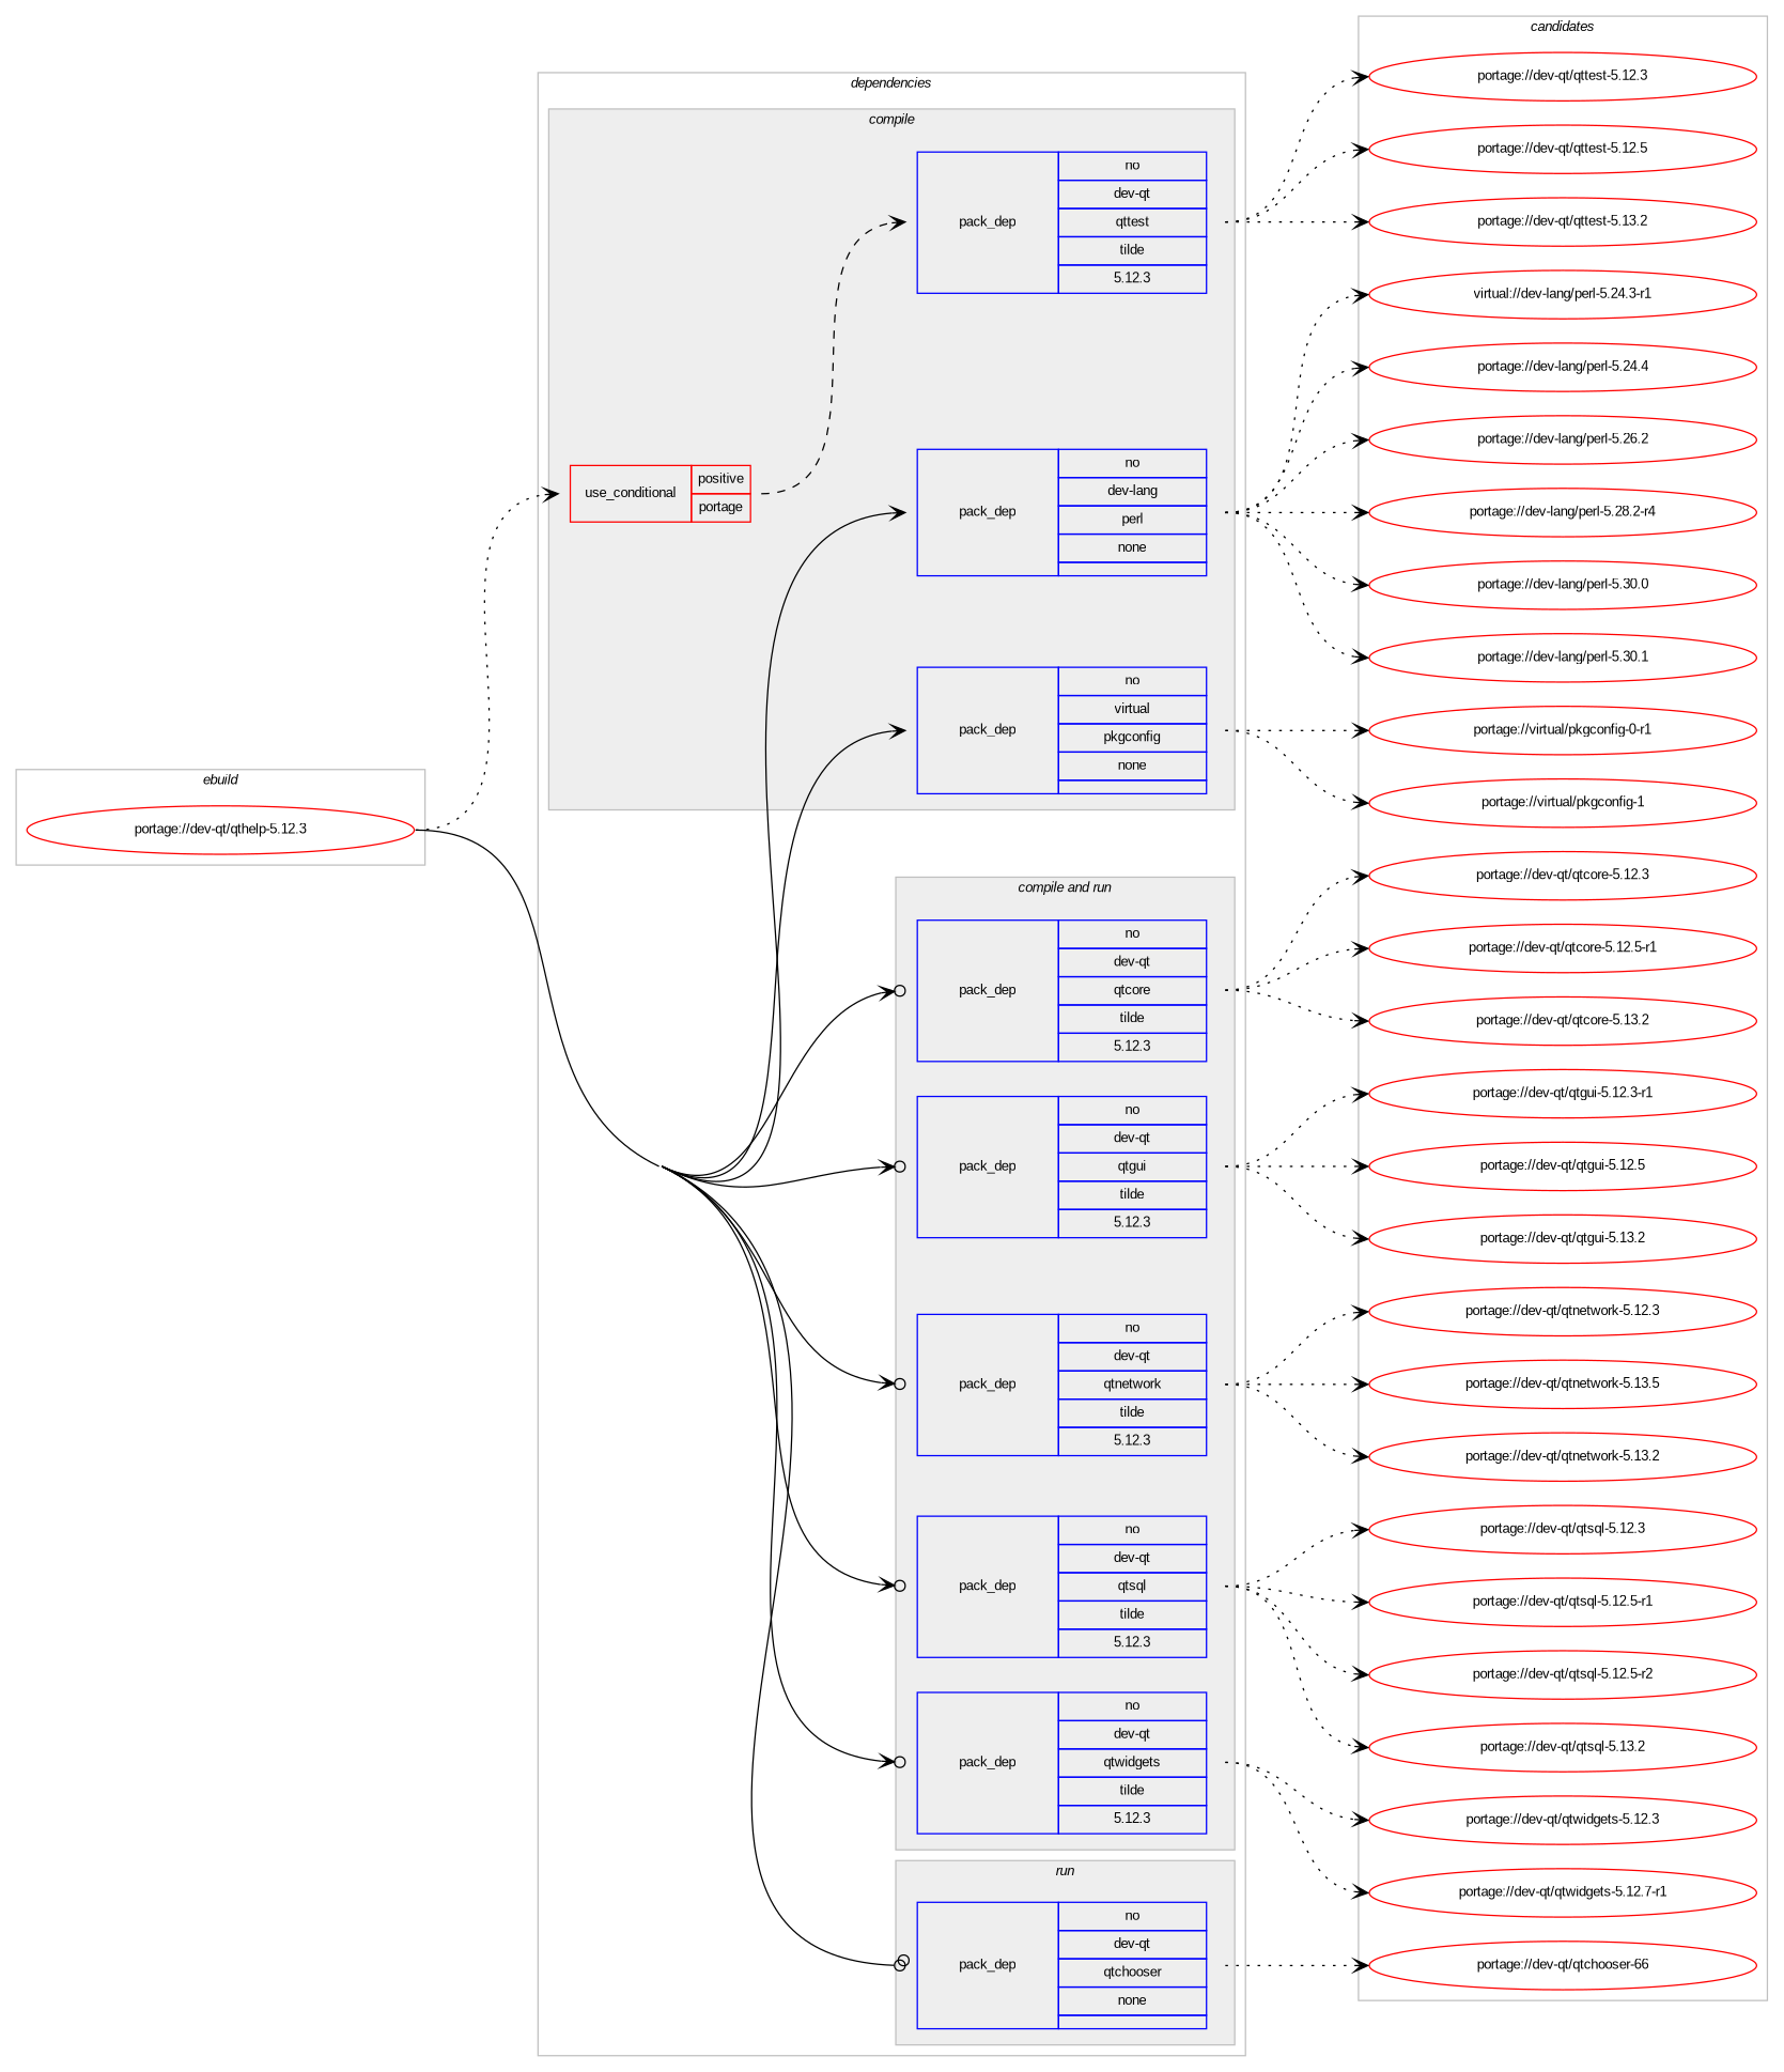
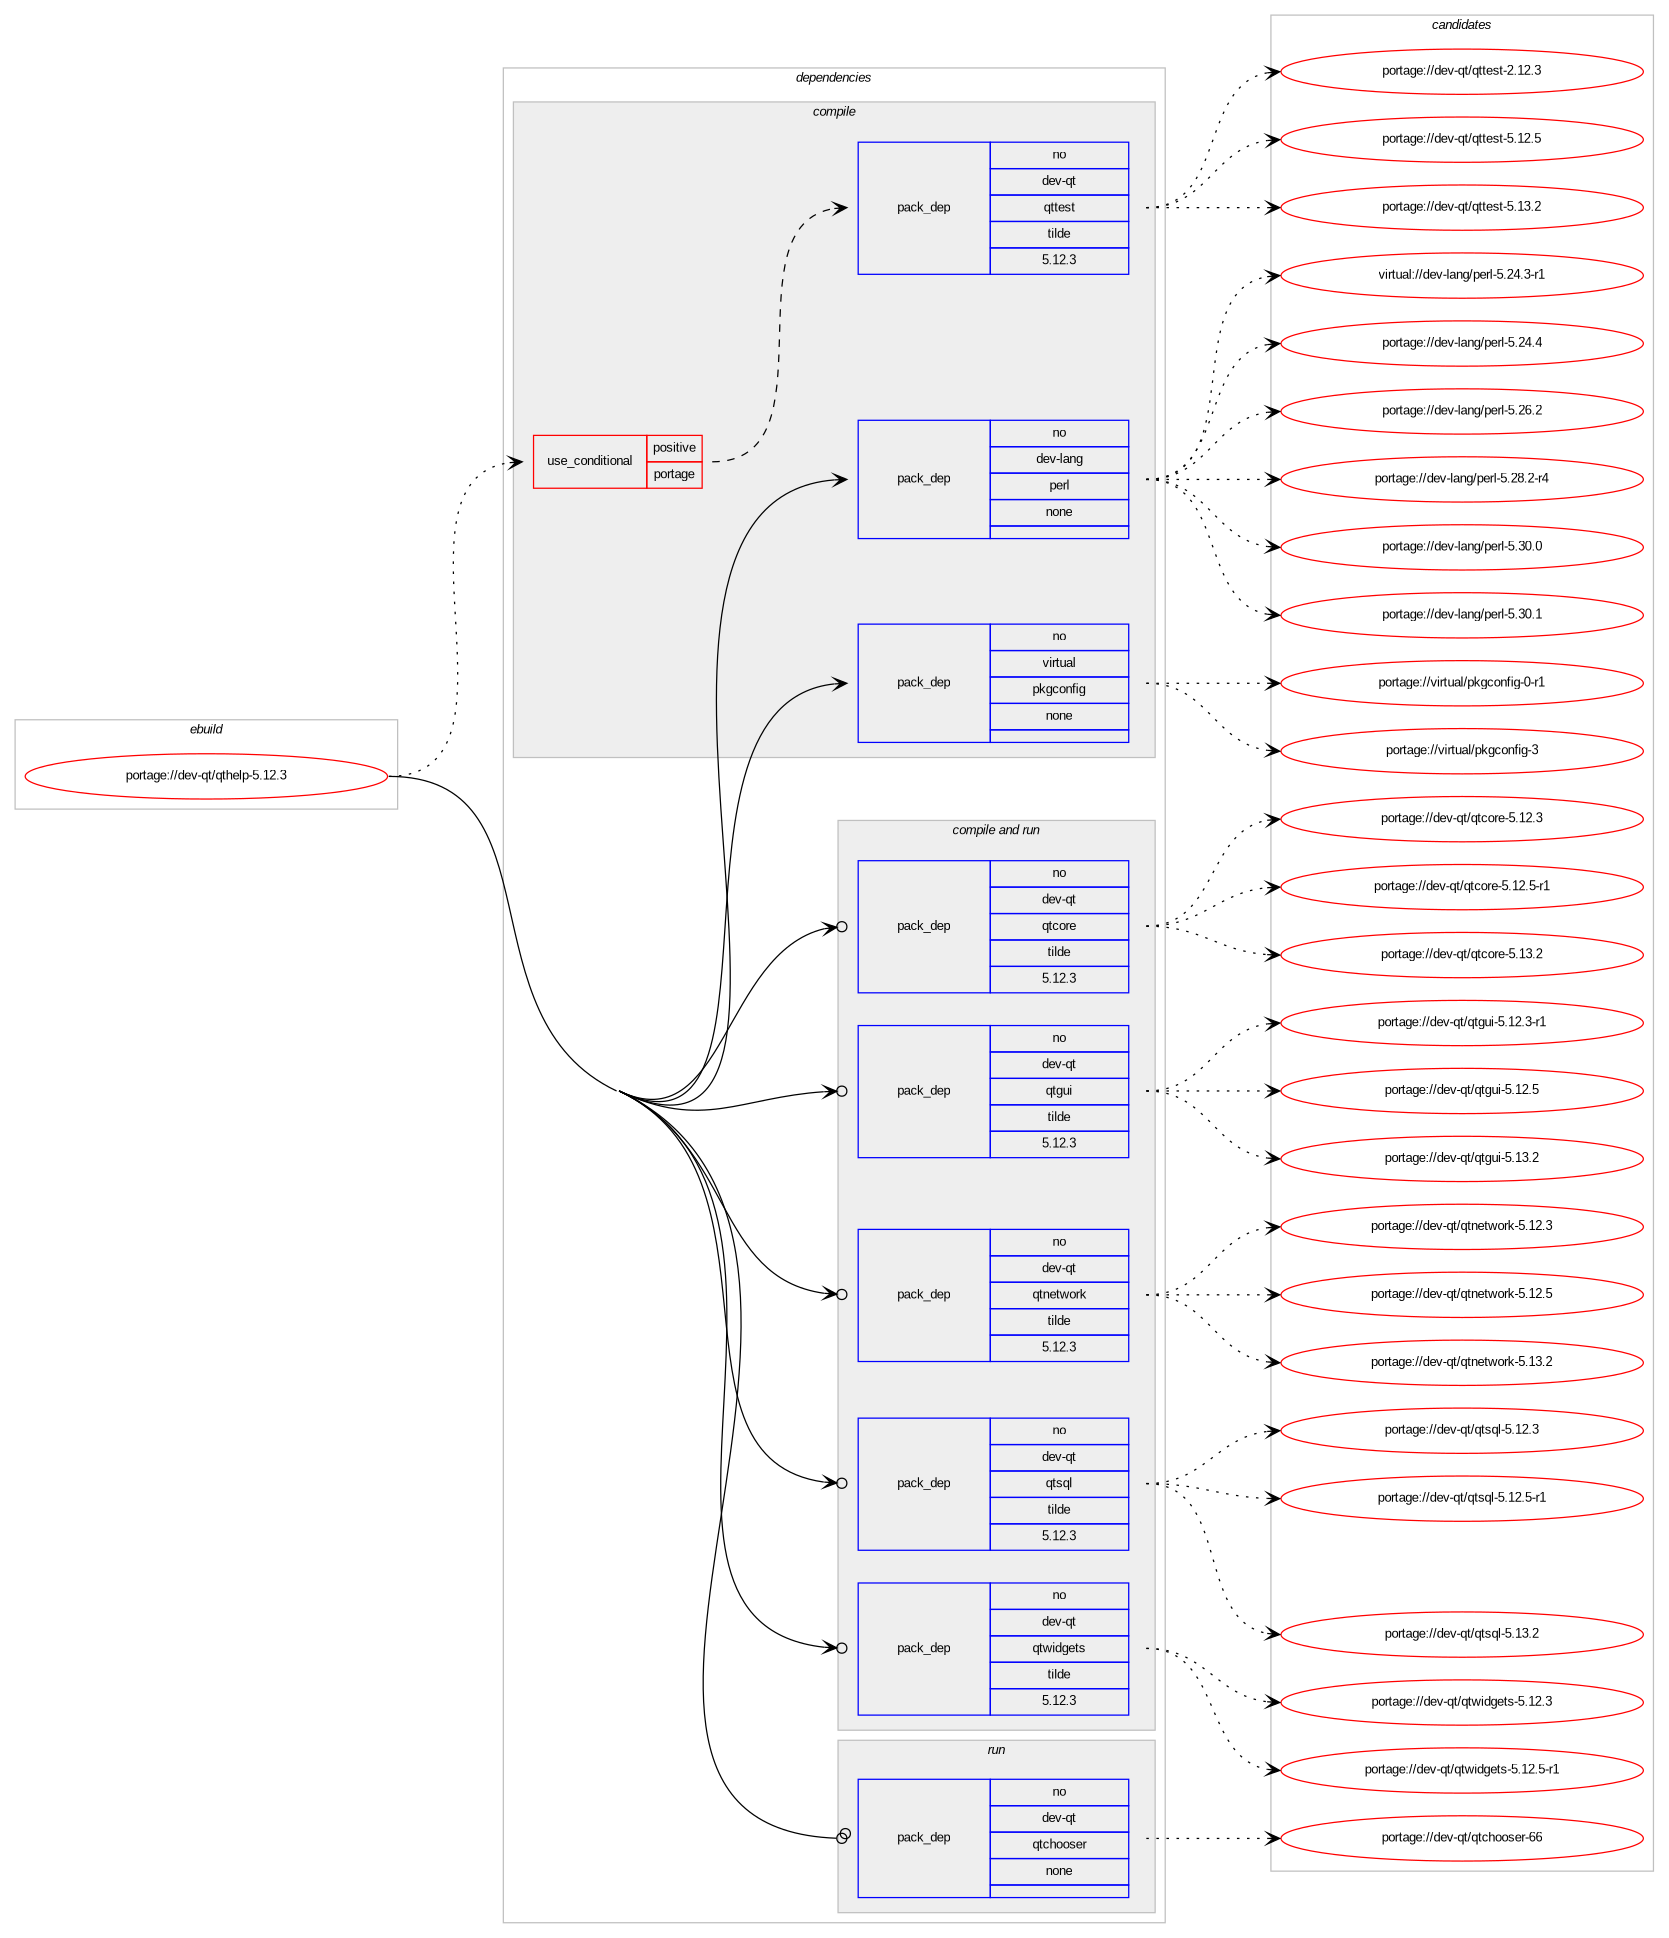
  digraph {
    compound=true
    concentrate=true
    fontname="Liberation Sans"
    fontsize=10
    newrank=true
    rankdir=LR
    ranksep=1.5
    node [color=red fontname="Liberation Sans" fontsize=10]
    edge [arrowhead=vee fontname="Liberation Sans" headport=w style=dotted tailport=e weight=100]
    n1 [label="portage://dev-qt/qthelp-5.12.3" width=4]
    n2 [color=blue label=<<TABLE BORDER="0" CELLBORDER="1" CELLSPACING="0" CELLPADDING="4" WIDTH="220"><TR><TD ROWSPAN="6" CELLPADDING="30">pack_dep</TD></TR><TR><TD WIDTH="110">no</TD></TR><TR><TD>dev-qt</TD></TR><TR><TD>qttest</TD></TR><TR><TD>tilde</TD></TR><TR><TD>5.12.3</TD></TR></TABLE>> shape=none]
    n3 [label=<<TABLE BORDER="0" CELLBORDER="1" CELLSPACING="0" CELLPADDING="4"><TR><TD ROWSPAN="3" CELLPADDING="10">use_conditional</TD></TR><TR><TD>positive</TD></TR><TR><TD>portage</TD></TR></TABLE>> shape=none]
    n4 [color=blue label=<<TABLE BORDER="0" CELLBORDER="1" CELLSPACING="0" CELLPADDING="4" WIDTH="220"><TR><TD ROWSPAN="6" CELLPADDING="30">pack_dep</TD></TR><TR><TD WIDTH="110">no</TD></TR><TR><TD>dev-lang</TD></TR><TR><TD>perl</TD></TR><TR><TD>none</TD></TR><TR><TD></TD></TR></TABLE>> shape=none]
    n5 [color=blue label=<<TABLE BORDER="0" CELLBORDER="1" CELLSPACING="0" CELLPADDING="4" WIDTH="220"><TR><TD ROWSPAN="6" CELLPADDING="30">pack_dep</TD></TR><TR><TD WIDTH="110">no</TD></TR><TR><TD>virtual</TD></TR><TR><TD>pkgconfig</TD></TR><TR><TD>none</TD></TR><TR><TD></TD></TR></TABLE>> shape=none]
    n6 [color=blue label=<<TABLE BORDER="0" CELLBORDER="1" CELLSPACING="0" CELLPADDING="4" WIDTH="220"><TR><TD ROWSPAN="6" CELLPADDING="30">pack_dep</TD></TR><TR><TD WIDTH="110">no</TD></TR><TR><TD>dev-qt</TD></TR><TR><TD>qtcore</TD></TR><TR><TD>tilde</TD></TR><TR><TD>5.12.3</TD></TR></TABLE>> shape=none]
    n7 [color=blue label=<<TABLE BORDER="0" CELLBORDER="1" CELLSPACING="0" CELLPADDING="4" WIDTH="220"><TR><TD ROWSPAN="6" CELLPADDING="30">pack_dep</TD></TR><TR><TD WIDTH="110">no</TD></TR><TR><TD>dev-qt</TD></TR><TR><TD>qtgui</TD></TR><TR><TD>tilde</TD></TR><TR><TD>5.12.3</TD></TR></TABLE>> shape=none]
    n8 [color=blue label=<<TABLE BORDER="0" CELLBORDER="1" CELLSPACING="0" CELLPADDING="4" WIDTH="220"><TR><TD ROWSPAN="6" CELLPADDING="30">pack_dep</TD></TR><TR><TD WIDTH="110">no</TD></TR><TR><TD>dev-qt</TD></TR><TR><TD>qtnetwork</TD></TR><TR><TD>tilde</TD></TR><TR><TD>5.12.3</TD></TR></TABLE>> shape=none]
    n9 [color=blue label=<<TABLE BORDER="0" CELLBORDER="1" CELLSPACING="0" CELLPADDING="4" WIDTH="220"><TR><TD ROWSPAN="6" CELLPADDING="30">pack_dep</TD></TR><TR><TD WIDTH="110">no</TD></TR><TR><TD>dev-qt</TD></TR><TR><TD>qtsql</TD></TR><TR><TD>tilde</TD></TR><TR><TD>5.12.3</TD></TR></TABLE>> shape=none]
    n10 [color=blue label=<<TABLE BORDER="0" CELLBORDER="1" CELLSPACING="0" CELLPADDING="4" WIDTH="220"><TR><TD ROWSPAN="6" CELLPADDING="30">pack_dep</TD></TR><TR><TD WIDTH="110">no</TD></TR><TR><TD>dev-qt</TD></TR><TR><TD>qtwidgets</TD></TR><TR><TD>tilde</TD></TR><TR><TD>5.12.3</TD></TR></TABLE>> shape=none]
    n11 [color=blue label=<<TABLE BORDER="0" CELLBORDER="1" CELLSPACING="0" CELLPADDING="4" WIDTH="220"><TR><TD ROWSPAN="6" CELLPADDING="30">pack_dep</TD></TR><TR><TD WIDTH="110">no</TD></TR><TR><TD>dev-qt</TD></TR><TR><TD>qtchooser</TD></TR><TR><TD>none</TD></TR><TR><TD></TD></TR></TABLE>> shape=none]
-   n12 [label="portage://dev-qt/qttest-5.12.3" width=4]
+   n12 [label="portage://dev-qt/qttest-2.12.3" width=4]
    n13 [label="portage://dev-qt/qttest-5.12.5" width=4]
    n14 [label="portage://dev-qt/qttest-5.13.2" width=4]
    n15 [label="virtual://dev-lang/perl-5.24.3-r1" width=4]
    n16 [label="portage://dev-lang/perl-5.24.4" width=4]
    n17 [label="portage://dev-lang/perl-5.26.2" width=4]
    n18 [label="portage://dev-lang/perl-5.28.2-r4" width=4]
    n19 [label="portage://dev-lang/perl-5.30.0" width=4]
    n20 [label="portage://dev-lang/perl-5.30.1" width=4]
    n21 [label="portage://virtual/pkgconfig-0-r1" width=4]
-   n22 [label="portage://virtual/pkgconfig-1" width=4]
+   n22 [label="portage://virtual/pkgconfig-3" width=4]
    n23 [label="portage://dev-qt/qtcore-5.12.3" width=4]
    n24 [label="portage://dev-qt/qtcore-5.12.5-r1" width=4]
    n25 [label="portage://dev-qt/qtcore-5.13.2" width=4]
    n26 [label="portage://dev-qt/qtgui-5.12.3-r1" width=4]
    n27 [label="portage://dev-qt/qtgui-5.12.5" width=4]
    n28 [label="portage://dev-qt/qtgui-5.13.2" width=4]
    n29 [label="portage://dev-qt/qtnetwork-5.12.3" width=4]
-   n30 [label="portage://dev-qt/qtnetwork-5.13.5" width=4]
+   n30 [label="portage://dev-qt/qtnetwork-5.12.5" width=4]
    n31 [label="portage://dev-qt/qtnetwork-5.13.2" width=4]
    n32 [label="portage://dev-qt/qtsql-5.12.3" width=4]
    n33 [label="portage://dev-qt/qtsql-5.12.5-r1" width=4]
-   n34 [label="portage://dev-qt/qtsql-5.12.5-r2" width=4]
    n35 [label="portage://dev-qt/qtsql-5.13.2" width=4]
    n36 [label="portage://dev-qt/qtwidgets-5.12.3" width=4]
-   n37 [label="portage://dev-qt/qtwidgets-5.12.7-r1" width=4]
+   n37 [label="portage://dev-qt/qtwidgets-5.12.5-r1" width=4]
    n38 [label="portage://dev-qt/qtchooser-66" width=4]
    subgraph cluster_1 {
      color=gray
      label=<<i>ebuild</i>>
      rank=same
      n1
    }
    subgraph cluster_2 {
      color=gray
      label=<<i>dependencies</i>>
      subgraph cluster_3 {
        color=gray
        fillcolor="#eeeeee"
        label=<<i>compile</i>>
        style=filled
        subgraph sub_4 {
          color=gray
          fillcolor="#eeeeee"
          label=<<i>compile</i>>
          style=filled
          n3
          subgraph sub_5 {
            color=gray
            fillcolor="#eeeeee"
            label=<<i>compile</i>>
            style=filled
            n2
          }
        }
        subgraph sub_6 {
          color=gray
          fillcolor="#eeeeee"
          label=<<i>compile</i>>
          style=filled
          n4
        }
        subgraph sub_7 {
          color=gray
          fillcolor="#eeeeee"
          label=<<i>compile</i>>
          style=filled
          n5
        }
      }
      subgraph cluster_8 {
        color=gray
        fillcolor="#eeeeee"
        label=<<i>compile and run</i>>
        style=filled
        subgraph sub_9 {
          color=gray
          fillcolor="#eeeeee"
          label=<<i>compile and run</i>>
          style=filled
          n6
        }
        subgraph sub_10 {
          color=gray
          fillcolor="#eeeeee"
          label=<<i>compile and run</i>>
          style=filled
          n7
        }
        subgraph sub_11 {
          color=gray
          fillcolor="#eeeeee"
          label=<<i>compile and run</i>>
          style=filled
          n8
        }
        subgraph sub_12 {
          color=gray
          fillcolor="#eeeeee"
          label=<<i>compile and run</i>>
          style=filled
          n9
        }
        subgraph sub_13 {
          color=gray
          fillcolor="#eeeeee"
          label=<<i>compile and run</i>>
          style=filled
          n10
        }
      }
      subgraph cluster_14 {
        color=gray
        fillcolor="#eeeeee"
        label=<<i>run</i>>
        style=filled
        subgraph sub_15 {
          color=gray
          fillcolor="#eeeeee"
          label=<<i>run</i>>
          style=filled
          n11
        }
      }
    }
    subgraph cluster_16 {
      color=gray
      label=<<i>candidates</i>>
      rank=same
      subgraph sub_17 {
        color=black
        label=<<i>candidates</i>>
        nodesep=1
        rank=same
        n12
        n13
        n14
      }
      subgraph sub_18 {
        color=black
        label=<<i>candidates</i>>
        nodesep=1
        rank=same
        n15
        n16
        n17
        n18
        n19
        n20
      }
      subgraph sub_19 {
        color=black
        label=<<i>candidates</i>>
        nodesep=1
        rank=same
        n21
        n22
      }
      subgraph sub_20 {
        color=black
        label=<<i>candidates</i>>
        nodesep=1
        rank=same
        n23
        n24
        n25
      }
      subgraph sub_21 {
        color=black
        label=<<i>candidates</i>>
        nodesep=1
        rank=same
        n26
        n27
        n28
      }
      subgraph sub_22 {
        color=black
        label=<<i>candidates</i>>
        nodesep=1
        rank=same
        n29
        n30
        n31
      }
      subgraph sub_23 {
        color=black
        label=<<i>candidates</i>>
        nodesep=1
        rank=same
        n32
        n33
-       n34
        n35
      }
      subgraph sub_24 {
        color=black
        label=<<i>candidates</i>>
        nodesep=1
        rank=same
        n36
        n37
      }
      subgraph sub_25 {
        color=black
        label=<<i>candidates</i>>
        nodesep=1
        rank=same
        n38
      }
    }
    n1 -> n3 [weight=20]
    n1 -> n4 [style=solid weight=20]
    n1 -> n5 [style=solid weight=20]
    n1 -> n6 [arrowhead=odotvee style=solid weight=20]
    n1 -> n7 [arrowhead=odotvee style=solid weight=20]
    n1 -> n8 [arrowhead=odotvee style=solid weight=20]
    n1 -> n9 [arrowhead=odotvee style=solid weight=20]
    n1 -> n10 [arrowhead=odotvee style=solid weight=20]
    n1 -> n11 [arrowhead=odot style=solid weight=20]
    n2 -> n12
    n2 -> n13
    n2 -> n14
    n3 -> n2 [style=dashed weight=20]
    n4 -> n15
    n4 -> n16
    n4 -> n17
    n4 -> n18
    n4 -> n19
    n4 -> n20
    n5 -> n21
    n5 -> n22
    n6 -> n23
    n6 -> n24
    n6 -> n25
    n7 -> n26
    n7 -> n27
    n7 -> n28
    n8 -> n29
    n8 -> n30
    n8 -> n31
    n9 -> n32
    n9 -> n33
-   n9 -> n34
    n9 -> n35
    n10 -> n36
    n10 -> n37
    n11 -> n38
  }
